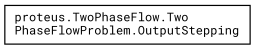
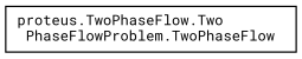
  digraph {
    rankdir=LR
    fontname="Roboto Mono"
-   n1 [color=black fillcolor=white fontname="Roboto Mono" fontsize=10 height=0.2 label="proteus.TwoPhaseFlow.Two\lPhaseFlowProblem.OutputStepping" shape=record style=filled width=0.4]
+   n1 [color=black fillcolor=white fontname="Roboto Mono" fontsize=10 height=0.2 label="proteus.TwoPhaseFlow.Two\lPhaseFlowProblem.TwoPhaseFlow" shape=record style=filled width=0.4]
  }
